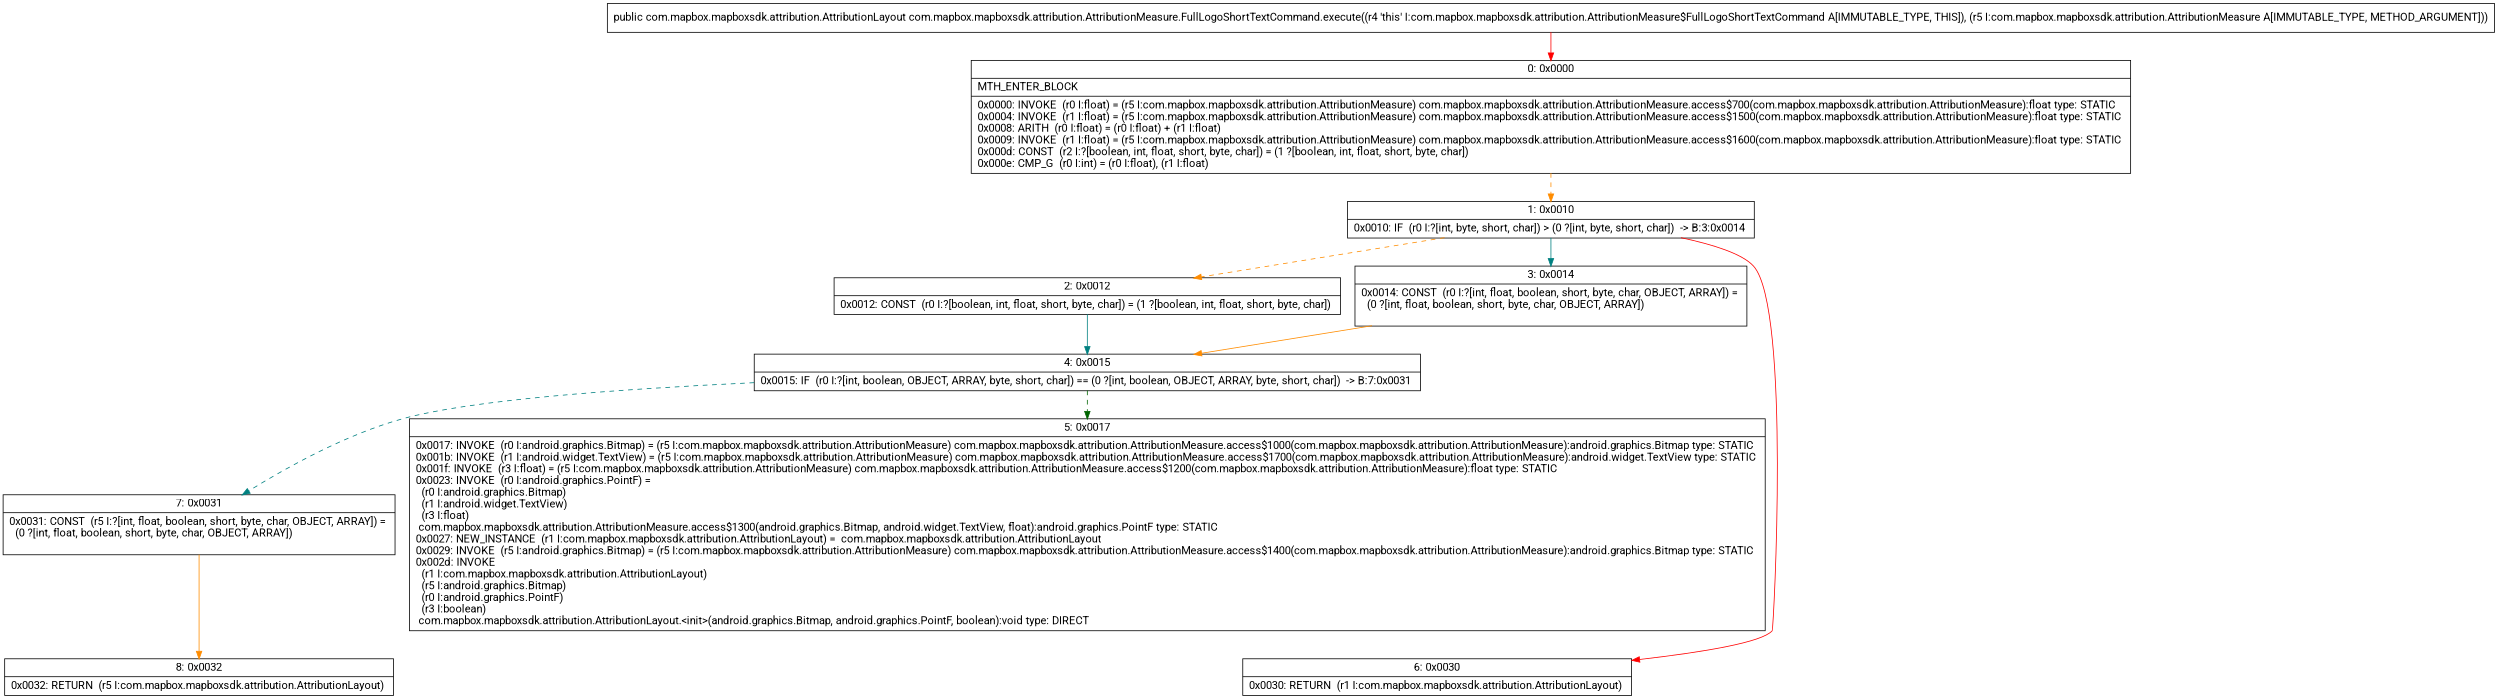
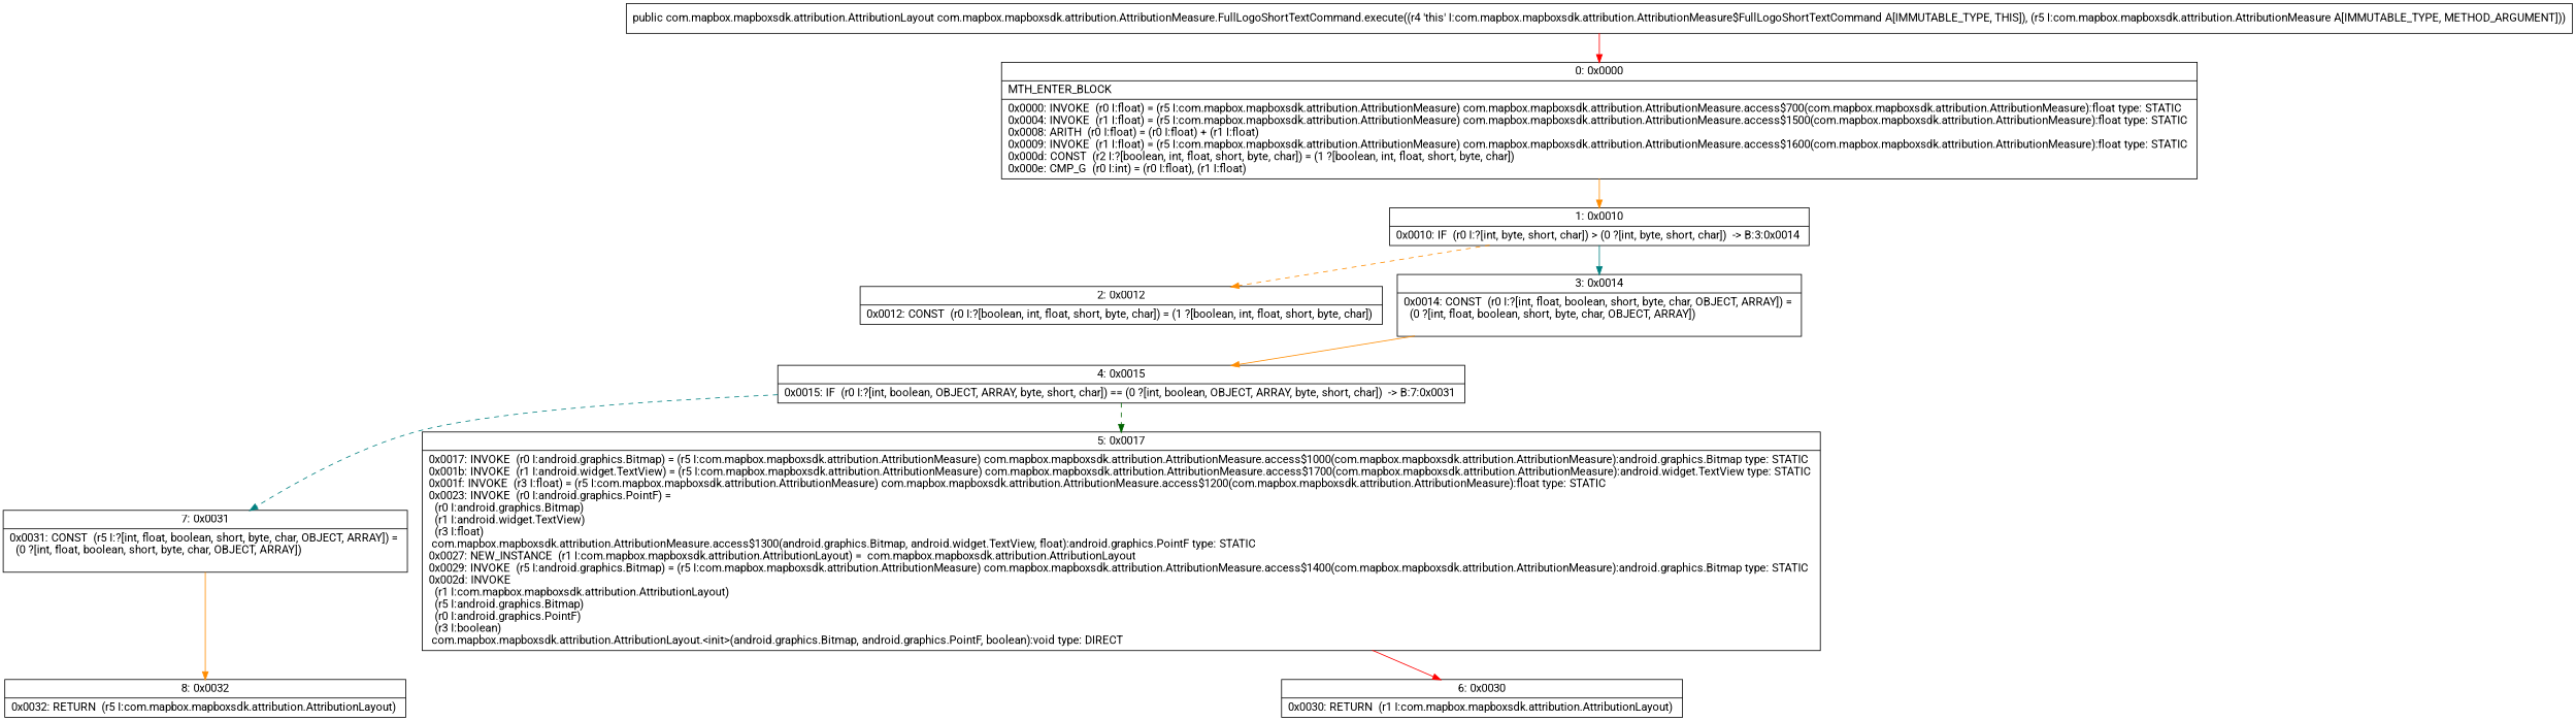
  digraph {
    fontname=Roboto
    node [fontname=Roboto shape=record]
    edge [color=darkorange fontname=Roboto]
    n1 [label="{0\:\ 0x0000|MTH_ENTER_BLOCK\l|0x0000: INVOKE  (r0 I:float) = (r5 I:com.mapbox.mapboxsdk.attribution.AttributionMeasure) com.mapbox.mapboxsdk.attribution.AttributionMeasure.access$700(com.mapbox.mapboxsdk.attribution.AttributionMeasure):float type: STATIC \l0x0004: INVOKE  (r1 I:float) = (r5 I:com.mapbox.mapboxsdk.attribution.AttributionMeasure) com.mapbox.mapboxsdk.attribution.AttributionMeasure.access$1500(com.mapbox.mapboxsdk.attribution.AttributionMeasure):float type: STATIC \l0x0008: ARITH  (r0 I:float) = (r0 I:float) + (r1 I:float) \l0x0009: INVOKE  (r1 I:float) = (r5 I:com.mapbox.mapboxsdk.attribution.AttributionMeasure) com.mapbox.mapboxsdk.attribution.AttributionMeasure.access$1600(com.mapbox.mapboxsdk.attribution.AttributionMeasure):float type: STATIC \l0x000d: CONST  (r2 I:?[boolean, int, float, short, byte, char]) = (1 ?[boolean, int, float, short, byte, char]) \l0x000e: CMP_G  (r0 I:int) = (r0 I:float), (r1 I:float) \l}"]
    n2 [label="{1\:\ 0x0010|0x0010: IF  (r0 I:?[int, byte, short, char]) \> (0 ?[int, byte, short, char])  \-\> B:3:0x0014 \l}"]
    n3 [label="{2\:\ 0x0012|0x0012: CONST  (r0 I:?[boolean, int, float, short, byte, char]) = (1 ?[boolean, int, float, short, byte, char]) \l}"]
    n4 [label="{3\:\ 0x0014|0x0014: CONST  (r0 I:?[int, float, boolean, short, byte, char, OBJECT, ARRAY]) = \l  (0 ?[int, float, boolean, short, byte, char, OBJECT, ARRAY])\l \l}"]
    n5 [label="{4\:\ 0x0015|0x0015: IF  (r0 I:?[int, boolean, OBJECT, ARRAY, byte, short, char]) == (0 ?[int, boolean, OBJECT, ARRAY, byte, short, char])  \-\> B:7:0x0031 \l}"]
    n6 [label="{5\:\ 0x0017|0x0017: INVOKE  (r0 I:android.graphics.Bitmap) = (r5 I:com.mapbox.mapboxsdk.attribution.AttributionMeasure) com.mapbox.mapboxsdk.attribution.AttributionMeasure.access$1000(com.mapbox.mapboxsdk.attribution.AttributionMeasure):android.graphics.Bitmap type: STATIC \l0x001b: INVOKE  (r1 I:android.widget.TextView) = (r5 I:com.mapbox.mapboxsdk.attribution.AttributionMeasure) com.mapbox.mapboxsdk.attribution.AttributionMeasure.access$1700(com.mapbox.mapboxsdk.attribution.AttributionMeasure):android.widget.TextView type: STATIC \l0x001f: INVOKE  (r3 I:float) = (r5 I:com.mapbox.mapboxsdk.attribution.AttributionMeasure) com.mapbox.mapboxsdk.attribution.AttributionMeasure.access$1200(com.mapbox.mapboxsdk.attribution.AttributionMeasure):float type: STATIC \l0x0023: INVOKE  (r0 I:android.graphics.PointF) = \l  (r0 I:android.graphics.Bitmap)\l  (r1 I:android.widget.TextView)\l  (r3 I:float)\l com.mapbox.mapboxsdk.attribution.AttributionMeasure.access$1300(android.graphics.Bitmap, android.widget.TextView, float):android.graphics.PointF type: STATIC \l0x0027: NEW_INSTANCE  (r1 I:com.mapbox.mapboxsdk.attribution.AttributionLayout) =  com.mapbox.mapboxsdk.attribution.AttributionLayout \l0x0029: INVOKE  (r5 I:android.graphics.Bitmap) = (r5 I:com.mapbox.mapboxsdk.attribution.AttributionMeasure) com.mapbox.mapboxsdk.attribution.AttributionMeasure.access$1400(com.mapbox.mapboxsdk.attribution.AttributionMeasure):android.graphics.Bitmap type: STATIC \l0x002d: INVOKE  \l  (r1 I:com.mapbox.mapboxsdk.attribution.AttributionLayout)\l  (r5 I:android.graphics.Bitmap)\l  (r0 I:android.graphics.PointF)\l  (r3 I:boolean)\l com.mapbox.mapboxsdk.attribution.AttributionLayout.\<init\>(android.graphics.Bitmap, android.graphics.PointF, boolean):void type: DIRECT \l}"]
    n7 [label="{7\:\ 0x0031|0x0031: CONST  (r5 I:?[int, float, boolean, short, byte, char, OBJECT, ARRAY]) = \l  (0 ?[int, float, boolean, short, byte, char, OBJECT, ARRAY])\l \l}"]
    n8 [label="{6\:\ 0x0030|0x0030: RETURN  (r1 I:com.mapbox.mapboxsdk.attribution.AttributionLayout) \l}"]
    n9 [label="{8\:\ 0x0032|0x0032: RETURN  (r5 I:com.mapbox.mapboxsdk.attribution.AttributionLayout) \l}"]
    n10 [label="{public com.mapbox.mapboxsdk.attribution.AttributionLayout com.mapbox.mapboxsdk.attribution.AttributionMeasure.FullLogoShortTextCommand.execute((r4 'this' I:com.mapbox.mapboxsdk.attribution.AttributionMeasure$FullLogoShortTextCommand A[IMMUTABLE_TYPE, THIS]), (r5 I:com.mapbox.mapboxsdk.attribution.AttributionMeasure A[IMMUTABLE_TYPE, METHOD_ARGUMENT])) }"]
-   n1 -> n2 [style=dashed]
+   n1 -> n2
    n2 -> n3 [style=dashed]
    n2 -> n4 [color=teal]
-   n3 -> n5 [color=teal]
    n4 -> n5
    n5 -> n6 [color=darkgreen style=dashed]
    n5 -> n7 [color=teal style=dashed]
-   n2 -> n8 [color=red]
+   n6 -> n8 [color=red]
    n7 -> n9
    n10 -> n1 [color=red]
  }
